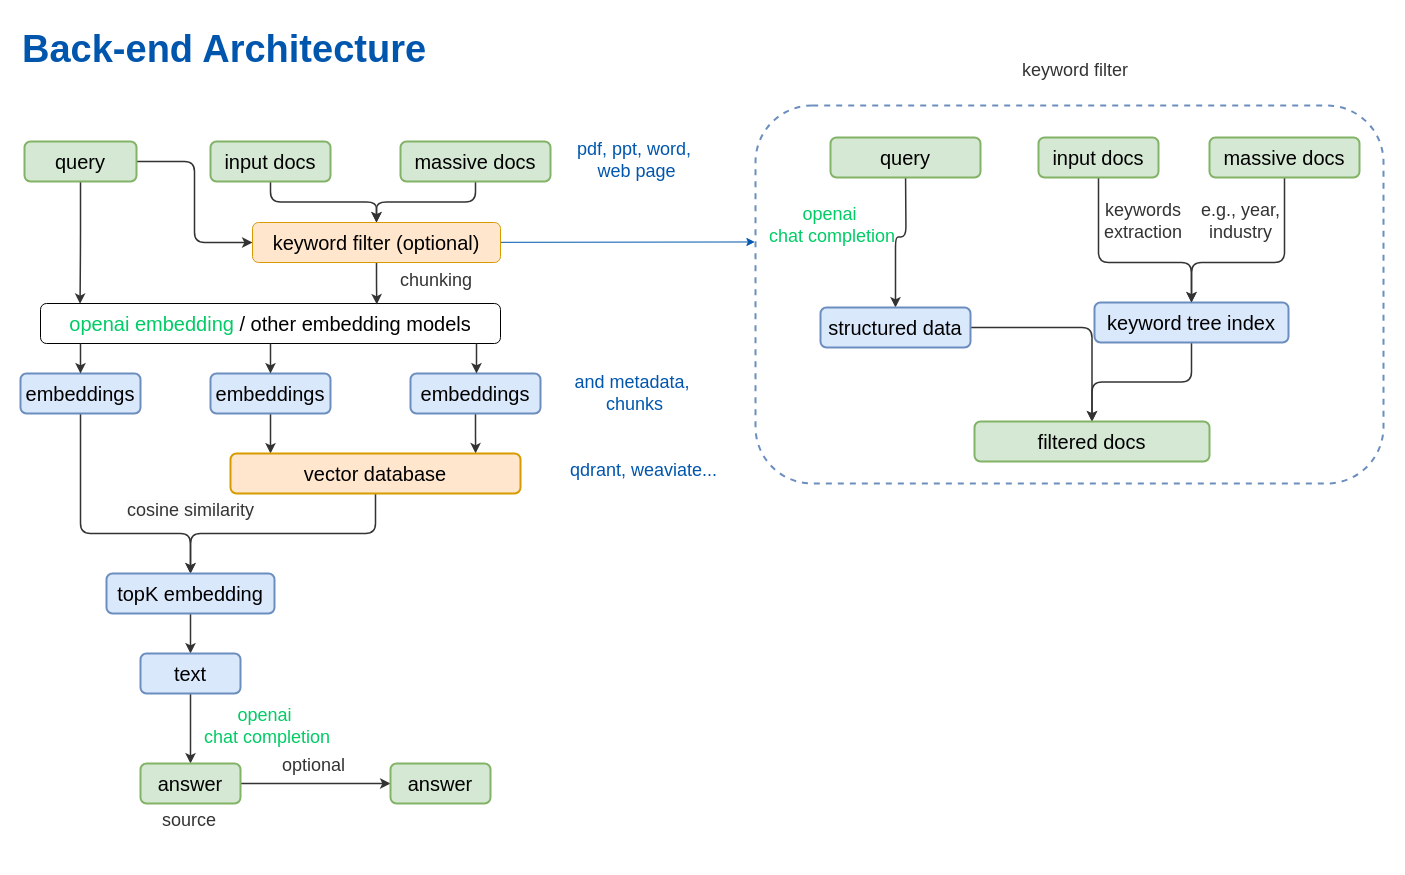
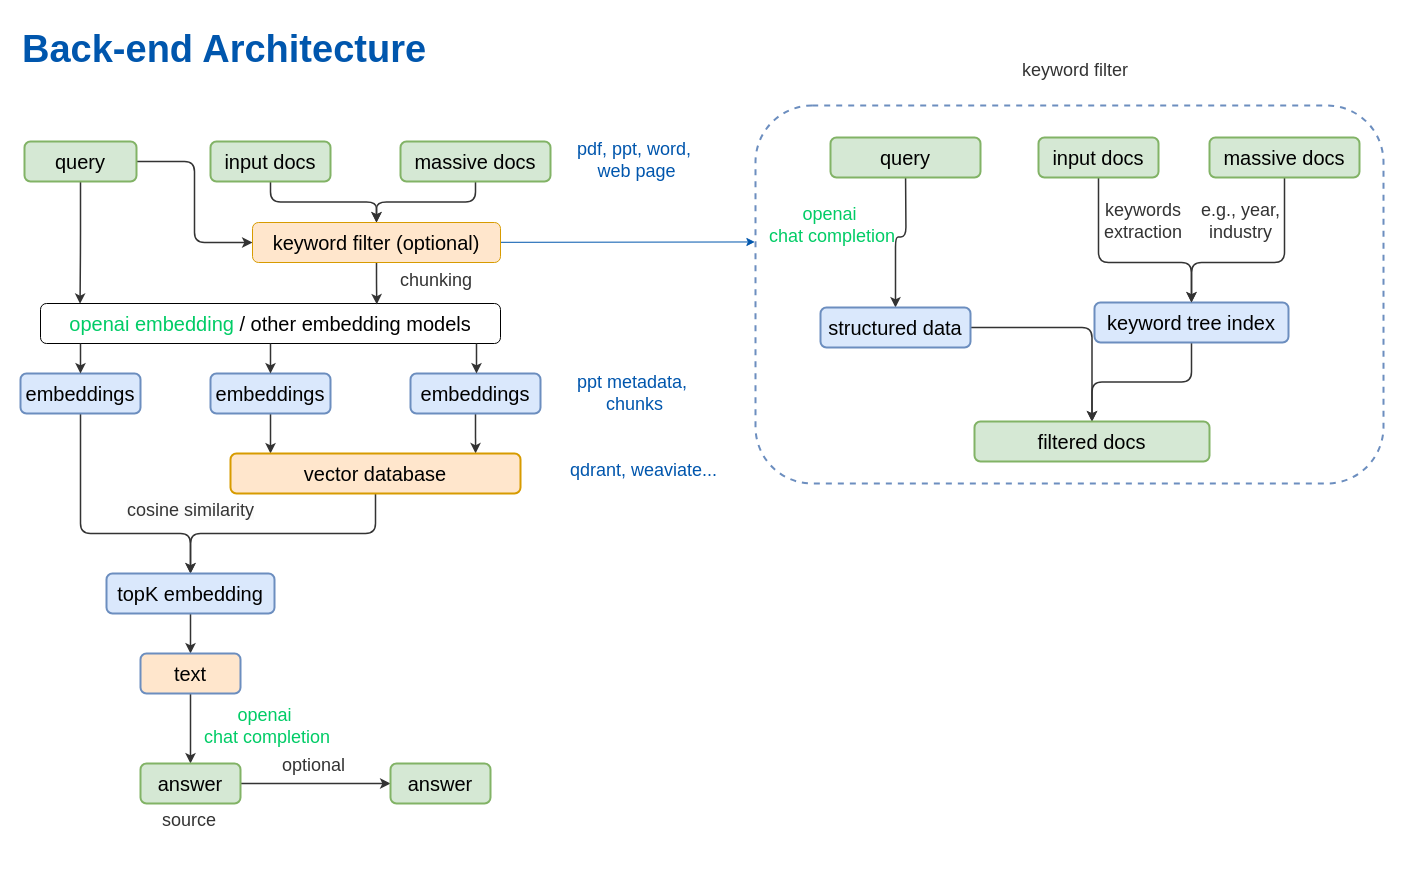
  <mxCell id="0" />
  <mxCell id="1" parent="0" />
  <mxCell id="2" value="" style="rounded=1;whiteSpace=wrap;html=1;strokeWidth=2;fontFamily=Helvetica;fontSize=18;fillColor=none;dashed=1;strokeColor=#6c8ebf;" parent="1" vertex="1"><mxGeometry x="755" y="105" width="628" height="378" as="geometry" /></mxCell>
  <mxCell id="3" style="edgeStyle=orthogonalEdgeStyle;html=1;exitX=0.5;exitY=1;exitDx=0;exitDy=0;entryX=0.086;entryY=0.009;entryDx=0;entryDy=0;entryPerimeter=0;strokeColor=#333;strokeWidth=1.5;fontFamily=Helvetica;fontSize=18;fontColor=#000000;" parent="1" source="5" target="10" edge="1"><mxGeometry relative="1" as="geometry" /></mxCell>
  <mxCell id="4" style="edgeStyle=orthogonalEdgeStyle;html=1;entryX=0;entryY=0.5;entryDx=0;entryDy=0;strokeColor=#333;strokeWidth=1.5;fontFamily=Helvetica;fontSize=18;fontColor=#000000;" parent="1" source="5" target="50" edge="1"><mxGeometry relative="1" as="geometry" /></mxCell>
  <mxCell id="5" value="&lt;font style=&quot;font-size: 20px;&quot;&gt;query&lt;/font&gt;" style="rounded=1;whiteSpace=wrap;html=1;sketch=0;fillColor=#d5e8d4;strokeColor=#82b366;strokeWidth=2;" parent="1" vertex="1"><mxGeometry x="24" y="141" width="112" height="40" as="geometry" /></mxCell>
  <mxCell id="6" value="" style="edgeStyle=orthogonalEdgeStyle;html=1;strokeColor=#333;strokeWidth=1.5;fontFamily=Helvetica;fontSize=18;fontColor=#000000;" parent="1" source="7" target="50" edge="1"><mxGeometry relative="1" as="geometry" /></mxCell>
  <mxCell id="7" value="&lt;font style=&quot;font-size: 20px;&quot;&gt;input docs&lt;/font&gt;" style="rounded=1;whiteSpace=wrap;html=1;sketch=0;fillColor=#d5e8d4;strokeColor=#82b366;strokeWidth=2;" parent="1" vertex="1"><mxGeometry x="210" y="141" width="120" height="40" as="geometry" /></mxCell>
  <mxCell id="8" value="" style="edgeStyle=orthogonalEdgeStyle;html=1;strokeColor=#333;strokeWidth=1.5;fontFamily=Helvetica;fontSize=18;fontColor=#000000;" parent="1" source="9" target="50" edge="1"><mxGeometry relative="1" as="geometry" /></mxCell>
  <mxCell id="9" value="&lt;font style=&quot;font-size: 20px;&quot;&gt;massive docs&lt;/font&gt;" style="rounded=1;whiteSpace=wrap;html=1;sketch=0;fillColor=#d5e8d4;strokeColor=#82b366;strokeWidth=2;" parent="1" vertex="1"><mxGeometry x="400" y="141" width="150" height="40" as="geometry" /></mxCell>
  <mxCell id="10" value="&lt;font style=&quot;font-size: 20px;&quot;&gt;&lt;font color=&quot;#00cc66&quot;&gt;openai embedding&lt;/font&gt; / other embedding models&lt;/font&gt;" style="rounded=1;whiteSpace=wrap;html=1;sketch=0;strokeWidth=1;" parent="1" vertex="1"><mxGeometry x="40" y="303" width="460" height="40" as="geometry" /></mxCell>
  <mxCell id="11" style="edgeStyle=orthogonalEdgeStyle;html=1;entryX=0.5;entryY=0;entryDx=0;entryDy=0;strokeWidth=1.5;strokeColor=#333;" parent="1" source="12" target="23" edge="1"><mxGeometry relative="1" as="geometry"><Array as="points"><mxPoint x="80" y="533" /><mxPoint x="190" y="533" /></Array></mxGeometry></mxCell>
  <mxCell id="12" value="&lt;span style=&quot;font-size: 20px;&quot;&gt;embeddings&lt;/span&gt;" style="rounded=1;whiteSpace=wrap;html=1;sketch=0;fillColor=#dae8fc;strokeColor=#6c8ebf;strokeWidth=2;" parent="1" vertex="1"><mxGeometry x="20" y="373" width="120" height="40" as="geometry" /></mxCell>
  <mxCell id="13" value="" style="edgeStyle=none;html=1;entryX=0.138;entryY=0;entryDx=0;entryDy=0;entryPerimeter=0;strokeWidth=1.5;strokeColor=#333;" parent="1" source="14" target="21" edge="1"><mxGeometry relative="1" as="geometry" /></mxCell>
  <mxCell id="14" value="&lt;span style=&quot;font-size: 20px;&quot;&gt;embeddings&lt;/span&gt;" style="rounded=1;whiteSpace=wrap;html=1;sketch=0;fillColor=#dae8fc;strokeColor=#6c8ebf;strokeWidth=2;" parent="1" vertex="1"><mxGeometry x="210" y="373" width="120" height="40" as="geometry" /></mxCell>
  <mxCell id="15" style="edgeStyle=none;html=1;entryX=0.845;entryY=-0.003;entryDx=0;entryDy=0;entryPerimeter=0;strokeWidth=1.5;strokeColor=#333;" parent="1" source="16" target="21" edge="1"><mxGeometry relative="1" as="geometry" /></mxCell>
  <mxCell id="16" value="&lt;span style=&quot;font-size: 20px;&quot;&gt;embeddings&lt;/span&gt;" style="rounded=1;whiteSpace=wrap;html=1;sketch=0;fillColor=#dae8fc;strokeColor=#6c8ebf;strokeWidth=2;" parent="1" vertex="1"><mxGeometry x="410" y="373" width="130" height="40" as="geometry" /></mxCell>
  <mxCell id="17" style="edgeStyle=none;html=1;strokeWidth=1.5;strokeColor=#333;" parent="1" target="12" edge="1"><mxGeometry relative="1" as="geometry"><mxPoint x="80" y="343" as="sourcePoint" /><mxPoint x="90.02" y="313" as="targetPoint" /></mxGeometry></mxCell>
  <mxCell id="18" value="" style="edgeStyle=none;html=1;exitX=0.5;exitY=1;exitDx=0;exitDy=0;entryX=0.5;entryY=0;entryDx=0;entryDy=0;strokeWidth=1.5;strokeColor=#333;" parent="1" source="10" target="14" edge="1"><mxGeometry relative="1" as="geometry"><mxPoint x="280" y="283" as="sourcePoint" /><mxPoint x="280" y="313" as="targetPoint" /></mxGeometry></mxCell>
  <mxCell id="19" style="edgeStyle=none;html=1;strokeWidth=1.5;strokeColor=#333;" parent="1" edge="1"><mxGeometry relative="1" as="geometry"><mxPoint x="476" y="343" as="sourcePoint" /><mxPoint x="476" y="373" as="targetPoint" /></mxGeometry></mxCell>
  <mxCell id="20" style="edgeStyle=orthogonalEdgeStyle;html=1;entryX=0.5;entryY=0;entryDx=0;entryDy=0;strokeWidth=1.5;strokeColor=#333;" parent="1" source="21" target="23" edge="1"><mxGeometry relative="1" as="geometry"><Array as="points"><mxPoint x="375" y="533" /><mxPoint x="190" y="533" /></Array></mxGeometry></mxCell>
  <mxCell id="21" value="&lt;span style=&quot;font-size: 20px;&quot;&gt;vector database&lt;/span&gt;" style="rounded=1;whiteSpace=wrap;html=1;sketch=0;fillColor=#ffe6cc;strokeColor=#d79b00;strokeWidth=2;" parent="1" vertex="1"><mxGeometry x="230" y="453" width="290" height="40" as="geometry" /></mxCell>
  <mxCell id="22" value="" style="edgeStyle=orthogonalEdgeStyle;html=1;strokeWidth=1.5;strokeColor=#333;" parent="1" source="23" target="25" edge="1"><mxGeometry relative="1" as="geometry" /></mxCell>
  <mxCell id="23" value="&lt;span style=&quot;font-size: 20px;&quot;&gt;topK embedding&lt;/span&gt;" style="rounded=1;whiteSpace=wrap;html=1;sketch=0;strokeWidth=2;fillColor=#dae8fc;strokeColor=#6c8ebf;" parent="1" vertex="1"><mxGeometry x="106" y="573" width="168" height="40" as="geometry" /></mxCell>
  <mxCell id="24" value="" style="edgeStyle=orthogonalEdgeStyle;html=1;strokeWidth=1.5;strokeColor=#333;" parent="1" source="25" target="27" edge="1"><mxGeometry relative="1" as="geometry" /></mxCell>
- <mxCell id="25" value="&lt;span style=&quot;font-size: 20px;&quot;&gt;text&lt;/span&gt;" style="rounded=1;whiteSpace=wrap;html=1;sketch=0;fillColor=#dae8fc;strokeColor=#6c8ebf;strokeWidth=2;" parent="1" vertex="1"><mxGeometry x="140" y="653" width="100" height="40" as="geometry" /></mxCell>
+ <mxCell id="25" value="&lt;span style=&quot;font-size: 20px;&quot;&gt;text&lt;/span&gt;" style="rounded=1;whiteSpace=wrap;html=1;sketch=0;fillColor=#ffe6cc;strokeColor=#6c8ebf;strokeWidth=2;" parent="1" vertex="1"><mxGeometry x="140" y="653" width="100" height="40" as="geometry" /></mxCell>
  <mxCell id="26" style="edgeStyle=orthogonalEdgeStyle;html=1;entryX=0;entryY=0.5;entryDx=0;entryDy=0;strokeWidth=1.5;strokeColor=#333;" parent="1" source="27" target="31" edge="1"><mxGeometry relative="1" as="geometry" /></mxCell>
  <mxCell id="27" value="&lt;span style=&quot;font-size: 20px;&quot;&gt;answer&lt;/span&gt;" style="rounded=1;whiteSpace=wrap;html=1;sketch=0;fillColor=#d5e8d4;strokeColor=#82b366;strokeWidth=2;" parent="1" vertex="1"><mxGeometry x="140" y="763" width="100" height="40" as="geometry" /></mxCell>
  <mxCell id="28" value="&lt;span style=&quot;font-family: Helvetica; font-size: 18px; font-style: normal; font-variant-ligatures: normal; font-variant-caps: normal; font-weight: 400; letter-spacing: normal; orphans: 2; text-align: center; text-indent: 0px; text-transform: none; widows: 2; word-spacing: 0px; -webkit-text-stroke-width: 0px; background-color: rgb(251, 251, 251); text-decoration-thickness: initial; text-decoration-style: initial; text-decoration-color: initial; float: none; display: inline !important;&quot;&gt;cosine similarity&lt;/span&gt;" style="text;whiteSpace=wrap;html=1;fontSize=18;fontColor=#333333;" parent="1" vertex="1"><mxGeometry x="125" y="493" width="155" height="50" as="geometry" /></mxCell>
  <mxCell id="29" value="&lt;div style=&quot;text-align: center; font-size: 18px;&quot;&gt;&lt;span style=&quot;font-size: 18px;&quot;&gt;&lt;font color=&quot;#00cc66&quot;&gt;openai&amp;nbsp;&lt;/font&gt;&lt;/span&gt;&lt;/div&gt;&lt;span style=&quot;font-family: Helvetica; font-size: 18px; font-style: normal; font-variant-ligatures: normal; font-variant-caps: normal; font-weight: 400; letter-spacing: normal; orphans: 2; text-indent: 0px; text-transform: none; widows: 2; word-spacing: 0px; -webkit-text-stroke-width: 0px; background-color: rgb(251, 251, 251); text-decoration-thickness: initial; text-decoration-style: initial; text-decoration-color: initial; float: none; display: inline !important;&quot;&gt;&lt;div style=&quot;text-align: center; font-size: 18px;&quot;&gt;&lt;font color=&quot;#00cc66&quot;&gt;chat completion&lt;/font&gt;&lt;/div&gt;&lt;/span&gt;" style="text;whiteSpace=wrap;html=1;fontSize=18;fontColor=#FF8B47;" parent="1" vertex="1"><mxGeometry x="202" y="698" width="141" height="50" as="geometry" /></mxCell>
  <mxCell id="30" value="&lt;div style=&quot;text-align: center; font-size: 18px;&quot;&gt;&lt;span style=&quot;font-size: 18px;&quot;&gt;source&lt;/span&gt;&lt;/div&gt;" style="text;whiteSpace=wrap;html=1;fontSize=18;fontColor=#333333;" parent="1" vertex="1"><mxGeometry x="160" y="803" width="70" height="50" as="geometry" /></mxCell>
  <mxCell id="31" value="&lt;span style=&quot;font-size: 20px;&quot;&gt;answer&lt;/span&gt;" style="rounded=1;whiteSpace=wrap;html=1;sketch=0;fillColor=#d5e8d4;strokeColor=#82b366;strokeWidth=2;" parent="1" vertex="1"><mxGeometry x="390" y="763" width="100" height="40" as="geometry" /></mxCell>
  <mxCell id="32" value="&lt;div style=&quot;text-align: center; font-size: 18px;&quot;&gt;&lt;span style=&quot;font-size: 18px;&quot;&gt;optional&lt;/span&gt;&lt;/div&gt;" style="text;whiteSpace=wrap;html=1;fontSize=18;fontColor=#333333;" parent="1" vertex="1"><mxGeometry x="280" y="748" width="70" height="50" as="geometry" /></mxCell>
  <mxCell id="33" value="&lt;div style=&quot;text-align: center; font-size: 18px;&quot;&gt;&lt;span style=&quot;font-size: 18px;&quot;&gt;pdf, ppt, word,&lt;/span&gt;&lt;/div&gt;&lt;div style=&quot;text-align: center; font-size: 18px;&quot;&gt;&lt;span style=&quot;font-size: 18px;&quot;&gt;&amp;nbsp;web page&lt;/span&gt;&lt;/div&gt;" style="text;whiteSpace=wrap;html=1;fontSize=18;fontColor=#0056AD;" parent="1" vertex="1"><mxGeometry x="575" y="132" width="128" height="40" as="geometry" /></mxCell>
- <mxCell id="34" value="&lt;div style=&quot;text-align: center; font-size: 18px;&quot;&gt;&lt;span style=&quot;background-color: initial;&quot;&gt;and metadata,&amp;nbsp; chunks&lt;/span&gt;&lt;/div&gt;" style="text;whiteSpace=wrap;html=1;fontSize=18;fontColor=#0056AD;" parent="1" vertex="1"><mxGeometry x="570" y="365" width="127" height="40" as="geometry" /></mxCell>
+ <mxCell id="34" value="&lt;div style=&quot;text-align: center; font-size: 18px;&quot;&gt;&lt;span style=&quot;background-color: initial;&quot;&gt;ppt metadata,&amp;nbsp; chunks&lt;/span&gt;&lt;/div&gt;" style="text;whiteSpace=wrap;html=1;fontSize=18;fontColor=#0056AD;" parent="1" vertex="1"><mxGeometry x="570" y="365" width="127" height="40" as="geometry" /></mxCell>
  <mxCell id="35" value="&lt;div style=&quot;text-align: center; font-size: 18px;&quot;&gt;&lt;span style=&quot;background-color: initial;&quot;&gt;qdrant, weaviate...&lt;/span&gt;&lt;br&gt;&lt;/div&gt;" style="text;whiteSpace=wrap;html=1;fontSize=18;fontColor=#0056AD;" parent="1" vertex="1"><mxGeometry x="568" y="453" width="154.5" height="40" as="geometry" /></mxCell>
  <mxCell id="36" value="" style="edgeStyle=orthogonalEdgeStyle;html=1;strokeColor=#333;strokeWidth=1.5;fontFamily=Helvetica;fontSize=18;fontColor=#00CC66;" parent="1" target="39" edge="1"><mxGeometry relative="1" as="geometry"><mxPoint x="1284" y="165" as="sourcePoint" /><Array as="points"><mxPoint x="1284" y="262" /><mxPoint x="1191" y="262" /></Array></mxGeometry></mxCell>
  <mxCell id="37" value="&lt;font style=&quot;font-size: 20px;&quot;&gt;massive docs&lt;/font&gt;" style="rounded=1;whiteSpace=wrap;html=1;sketch=0;fillColor=#d5e8d4;strokeColor=#82b366;strokeWidth=2;" parent="1" vertex="1"><mxGeometry x="1209" y="137" width="150" height="40" as="geometry" /></mxCell>
  <mxCell id="38" style="edgeStyle=orthogonalEdgeStyle;html=1;strokeColor=#333;strokeWidth=1.5;fontFamily=Helvetica;fontSize=18;fontColor=#00CC66;" parent="1" source="39" target="47" edge="1"><mxGeometry relative="1" as="geometry" /></mxCell>
  <mxCell id="39" value="&lt;font style=&quot;font-size: 20px;&quot;&gt;keyword tree index&lt;/font&gt;" style="rounded=1;whiteSpace=wrap;html=1;sketch=0;fillColor=#dae8fc;strokeColor=#6c8ebf;strokeWidth=2;" parent="1" vertex="1"><mxGeometry x="1094" y="302" width="194" height="40" as="geometry" /></mxCell>
  <mxCell id="40" value="&lt;div style=&quot;text-align: center; font-size: 18px;&quot;&gt;&lt;span style=&quot;font-size: 18px;&quot;&gt;keywords&lt;/span&gt;&lt;/div&gt;&lt;div style=&quot;text-align: center; font-size: 18px;&quot;&gt;&lt;span style=&quot;font-size: 18px;&quot;&gt;extraction&lt;/span&gt;&lt;/div&gt;" style="text;whiteSpace=wrap;html=1;fontSize=18;fontColor=#333333;" parent="1" vertex="1"><mxGeometry x="1102" y="193" width="83" height="54" as="geometry" /></mxCell>
  <mxCell id="41" value="" style="edgeStyle=orthogonalEdgeStyle;html=1;strokeColor=#333;strokeWidth=1.5;fontFamily=Helvetica;fontSize=18;fontColor=#00CC66;" parent="1" target="44" edge="1"><mxGeometry relative="1" as="geometry"><mxPoint x="905" y="165" as="sourcePoint" /></mxGeometry></mxCell>
  <mxCell id="42" value="&lt;font style=&quot;font-size: 20px;&quot;&gt;query&lt;/font&gt;" style="rounded=1;whiteSpace=wrap;html=1;sketch=0;fillColor=#d5e8d4;strokeColor=#82b366;strokeWidth=2;" parent="1" vertex="1"><mxGeometry x="830" y="137" width="150" height="40" as="geometry" /></mxCell>
  <mxCell id="43" style="edgeStyle=orthogonalEdgeStyle;html=1;strokeColor=#333;strokeWidth=1.5;fontFamily=Helvetica;fontSize=18;fontColor=#00CC66;" parent="1" source="44" target="47" edge="1"><mxGeometry relative="1" as="geometry" /></mxCell>
  <mxCell id="44" value="&lt;font style=&quot;font-size: 20px;&quot;&gt;structured data&lt;/font&gt;" style="rounded=1;whiteSpace=wrap;html=1;sketch=0;fillColor=#dae8fc;strokeColor=#6c8ebf;strokeWidth=2;" parent="1" vertex="1"><mxGeometry x="820" y="307" width="150" height="40" as="geometry" /></mxCell>
  <mxCell id="45" value="&lt;div style=&quot;text-align: center; font-size: 18px;&quot;&gt;&lt;span style=&quot;font-size: 18px;&quot;&gt;&lt;font color=&quot;#00cc66&quot;&gt;openai&amp;nbsp;&lt;/font&gt;&lt;/span&gt;&lt;/div&gt;&lt;span style=&quot;font-family: Helvetica; font-size: 18px; font-style: normal; font-variant-ligatures: normal; font-variant-caps: normal; font-weight: 400; letter-spacing: normal; orphans: 2; text-indent: 0px; text-transform: none; widows: 2; word-spacing: 0px; -webkit-text-stroke-width: 0px; background-color: rgb(251, 251, 251); text-decoration-thickness: initial; text-decoration-style: initial; text-decoration-color: initial; float: none; display: inline !important;&quot;&gt;&lt;div style=&quot;text-align: center; font-size: 18px;&quot;&gt;&lt;font color=&quot;#00cc66&quot;&gt;chat completion&lt;/font&gt;&lt;/div&gt;&lt;/span&gt;" style="text;whiteSpace=wrap;html=1;fontSize=18;fontColor=#FF8B47;" parent="1" vertex="1"><mxGeometry x="767" y="197" width="133" height="50" as="geometry" /></mxCell>
  <mxCell id="46" value="&lt;div style=&quot;text-align: center; font-size: 18px;&quot;&gt;e.g., year, industry&lt;/div&gt;" style="text;whiteSpace=wrap;html=1;fontSize=18;fontColor=#333333;" parent="1" vertex="1"><mxGeometry x="1193" y="193" width="93" height="54" as="geometry" /></mxCell>
  <mxCell id="47" value="&lt;font style=&quot;font-size: 20px;&quot;&gt;filtered docs&lt;/font&gt;" style="rounded=1;whiteSpace=wrap;html=1;sketch=0;fillColor=#d5e8d4;strokeColor=#82b366;strokeWidth=2;" parent="1" vertex="1"><mxGeometry x="974" y="421" width="235" height="40" as="geometry" /></mxCell>
  <mxCell id="48" style="edgeStyle=orthogonalEdgeStyle;html=1;entryX=0.731;entryY=0.023;entryDx=0;entryDy=0;entryPerimeter=0;strokeColor=#333;strokeWidth=1.5;fontFamily=Helvetica;fontSize=18;fontColor=#000000;" parent="1" source="50" target="10" edge="1"><mxGeometry relative="1" as="geometry" /></mxCell>
  <mxCell id="49" style="edgeStyle=none;html=1;entryX=-0.001;entryY=0.361;entryDx=0;entryDy=0;entryPerimeter=0;strokeColor=#0056AD;" parent="1" source="50" target="2" edge="1"><mxGeometry relative="1" as="geometry" /></mxCell>
  <mxCell id="50" value="&lt;font style=&quot;font-size: 20px;&quot;&gt;keyword filter (optional)&lt;/font&gt;" style="rounded=1;whiteSpace=wrap;html=1;sketch=0;strokeWidth=1;fillColor=#ffe6cc;strokeColor=#d79b00;" parent="1" vertex="1"><mxGeometry x="252" y="222" width="248" height="40" as="geometry" /></mxCell>
  <mxCell id="51" style="edgeStyle=orthogonalEdgeStyle;html=1;entryX=0.5;entryY=0;entryDx=0;entryDy=0;strokeColor=#333;strokeWidth=1.5;fontFamily=Helvetica;fontSize=18;fontColor=#000000;" parent="1" target="39" edge="1"><mxGeometry relative="1" as="geometry"><mxPoint x="1098" y="165" as="sourcePoint" /><Array as="points"><mxPoint x="1098" y="262" /><mxPoint x="1191" y="262" /></Array></mxGeometry></mxCell>
  <mxCell id="52" value="&lt;font style=&quot;font-size: 20px;&quot;&gt;input docs&lt;/font&gt;" style="rounded=1;whiteSpace=wrap;html=1;sketch=0;fillColor=#d5e8d4;strokeColor=#82b366;strokeWidth=2;" parent="1" vertex="1"><mxGeometry x="1038" y="137" width="120" height="40" as="geometry" /></mxCell>
  <mxCell id="53" value="&lt;div style=&quot;text-align: center; font-size: 18px;&quot;&gt;&lt;span style=&quot;background-color: initial;&quot;&gt;chunking&lt;/span&gt;&lt;/div&gt;" style="text;whiteSpace=wrap;html=1;fontSize=18;fontColor=#333333;" parent="1" vertex="1"><mxGeometry x="397.5" y="263" width="85" height="40" as="geometry" /></mxCell>
  <mxCell id="54" value="&lt;div style=&quot;text-align: center; font-size: 18px;&quot;&gt;&lt;span style=&quot;background-color: initial;&quot;&gt;keyword filter&lt;/span&gt;&lt;/div&gt;" style="text;whiteSpace=wrap;html=1;fontSize=18;fontColor=#333333;" parent="1" vertex="1"><mxGeometry x="1020" y="53" width="118" height="40" as="geometry" /></mxCell>
  <mxCell id="55" value="&lt;font style=&quot;font-size: 38px;&quot;&gt;&lt;b&gt;Back-end Architecture&lt;/b&gt;&lt;/font&gt;" style="text;whiteSpace=wrap;html=1;fontColor=#0056AD;" parent="1" vertex="1"><mxGeometry x="20" y="20" width="424" height="55" as="geometry" /></mxCell>
